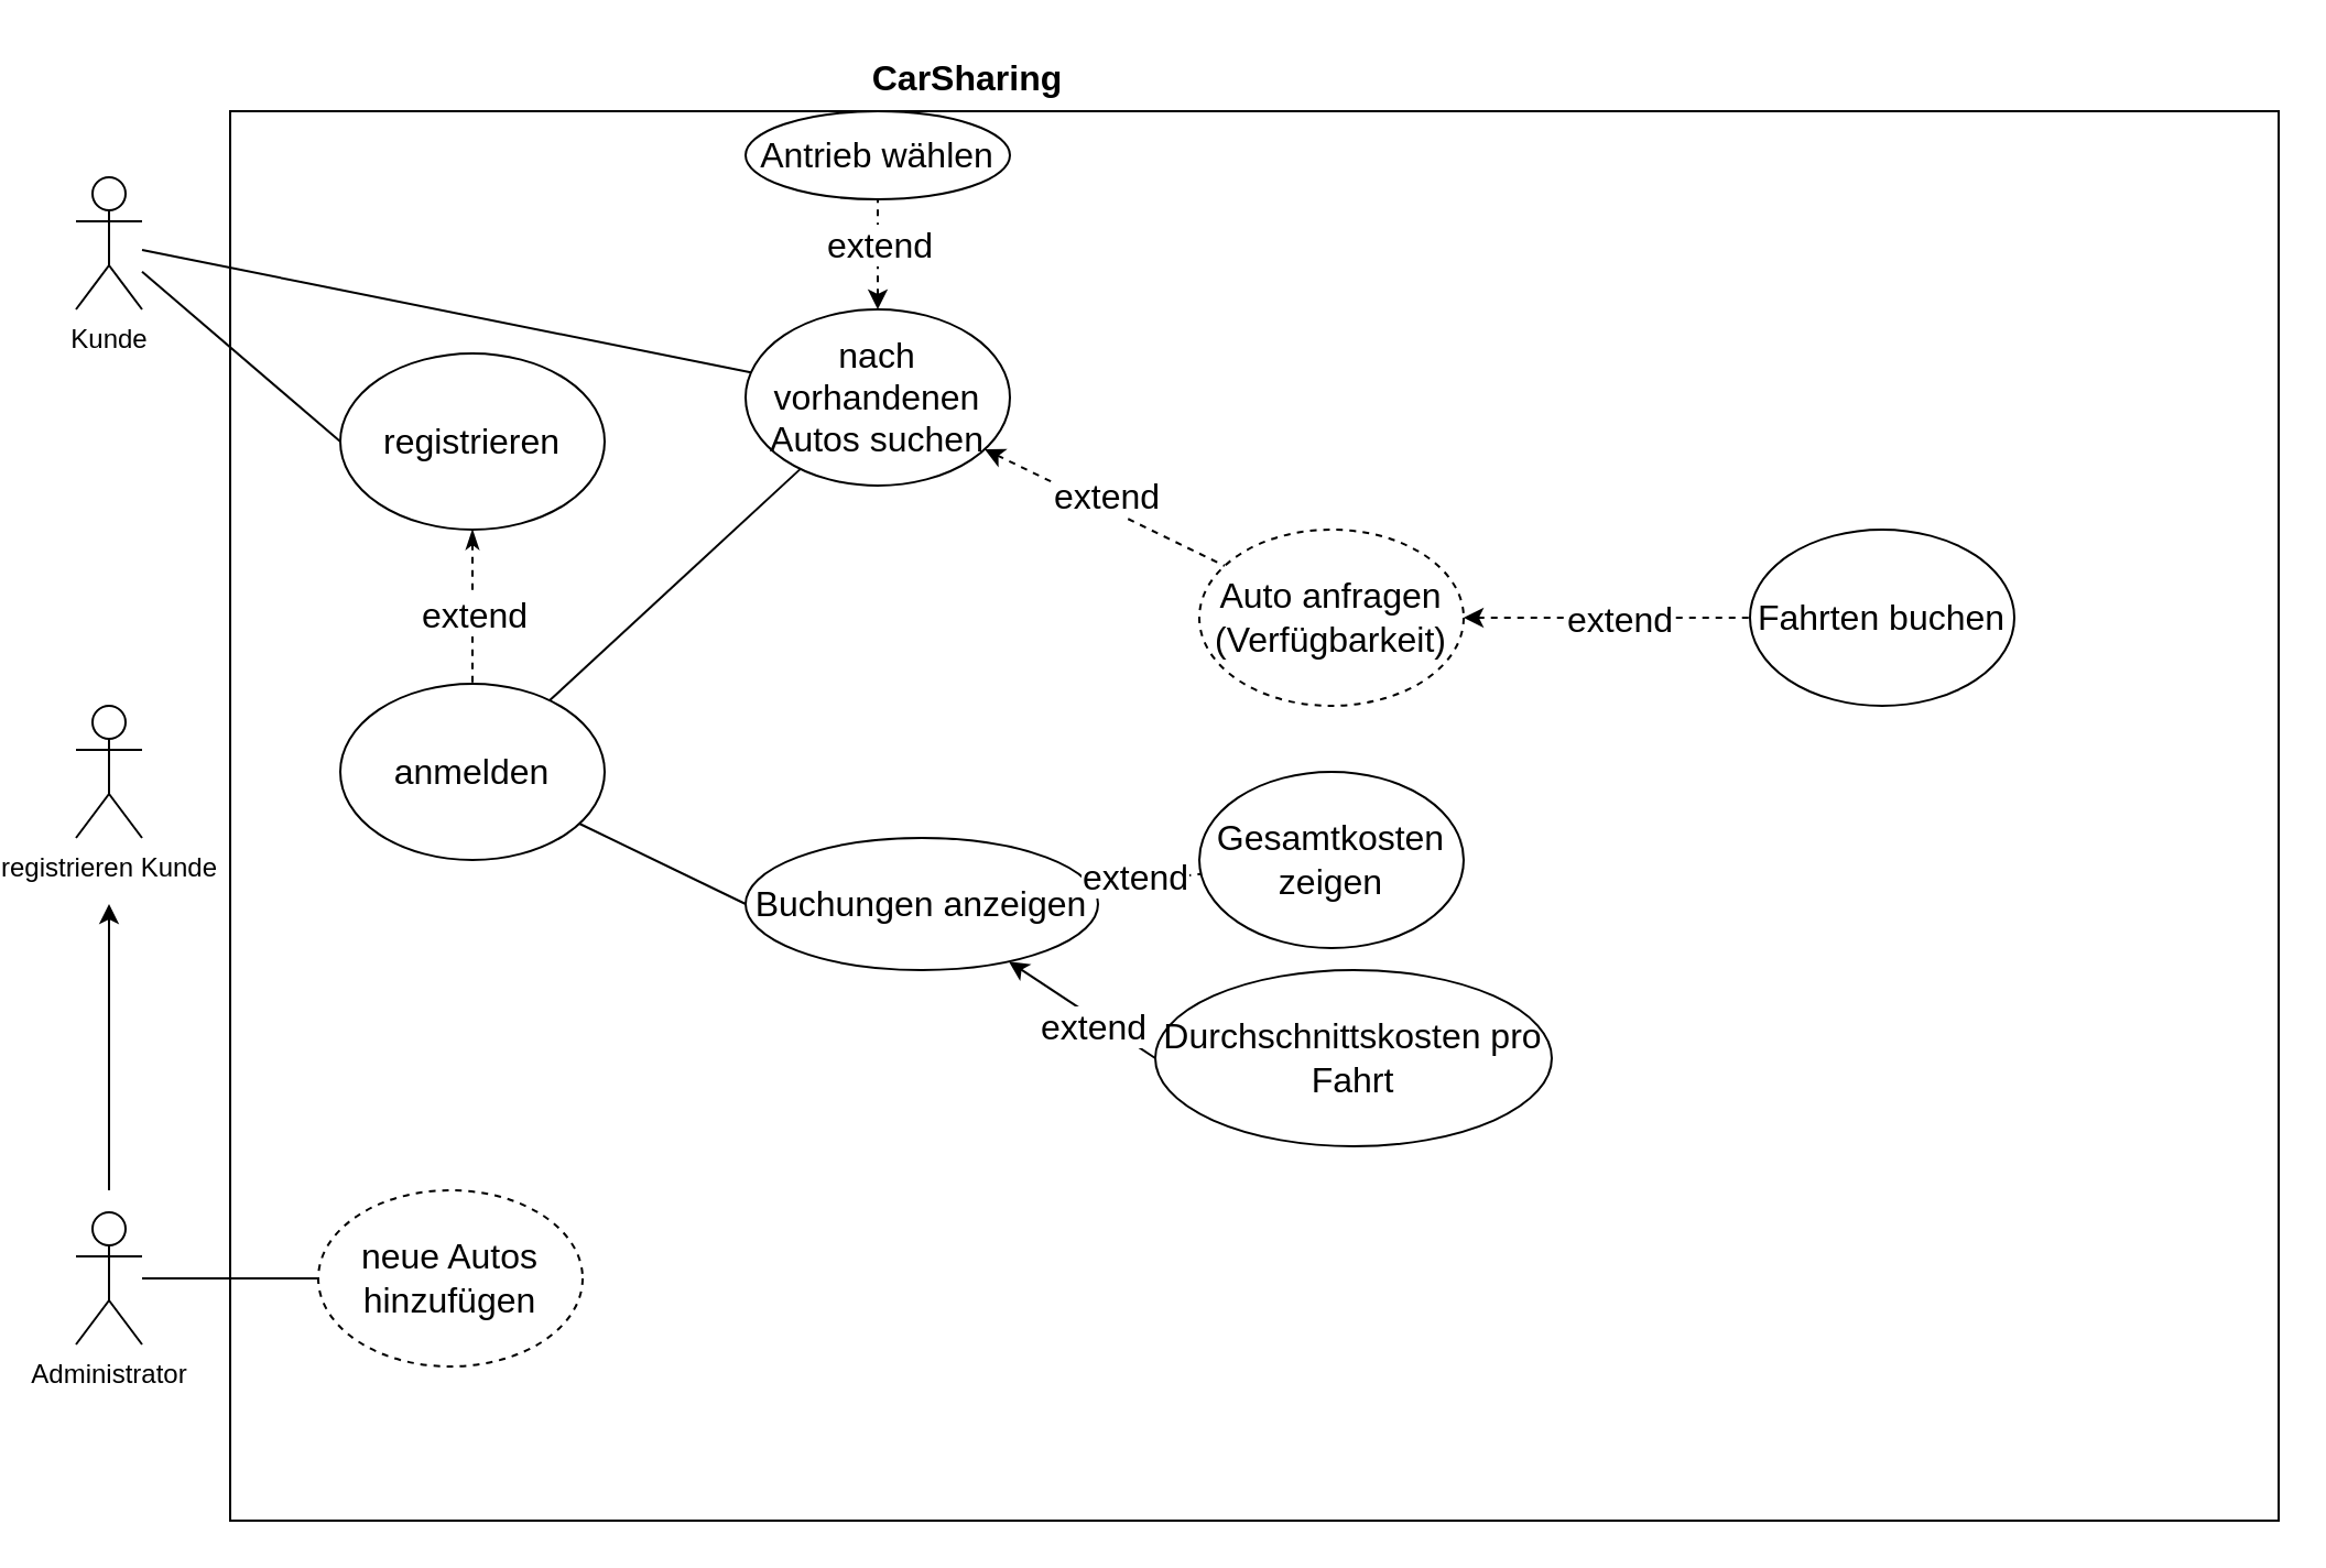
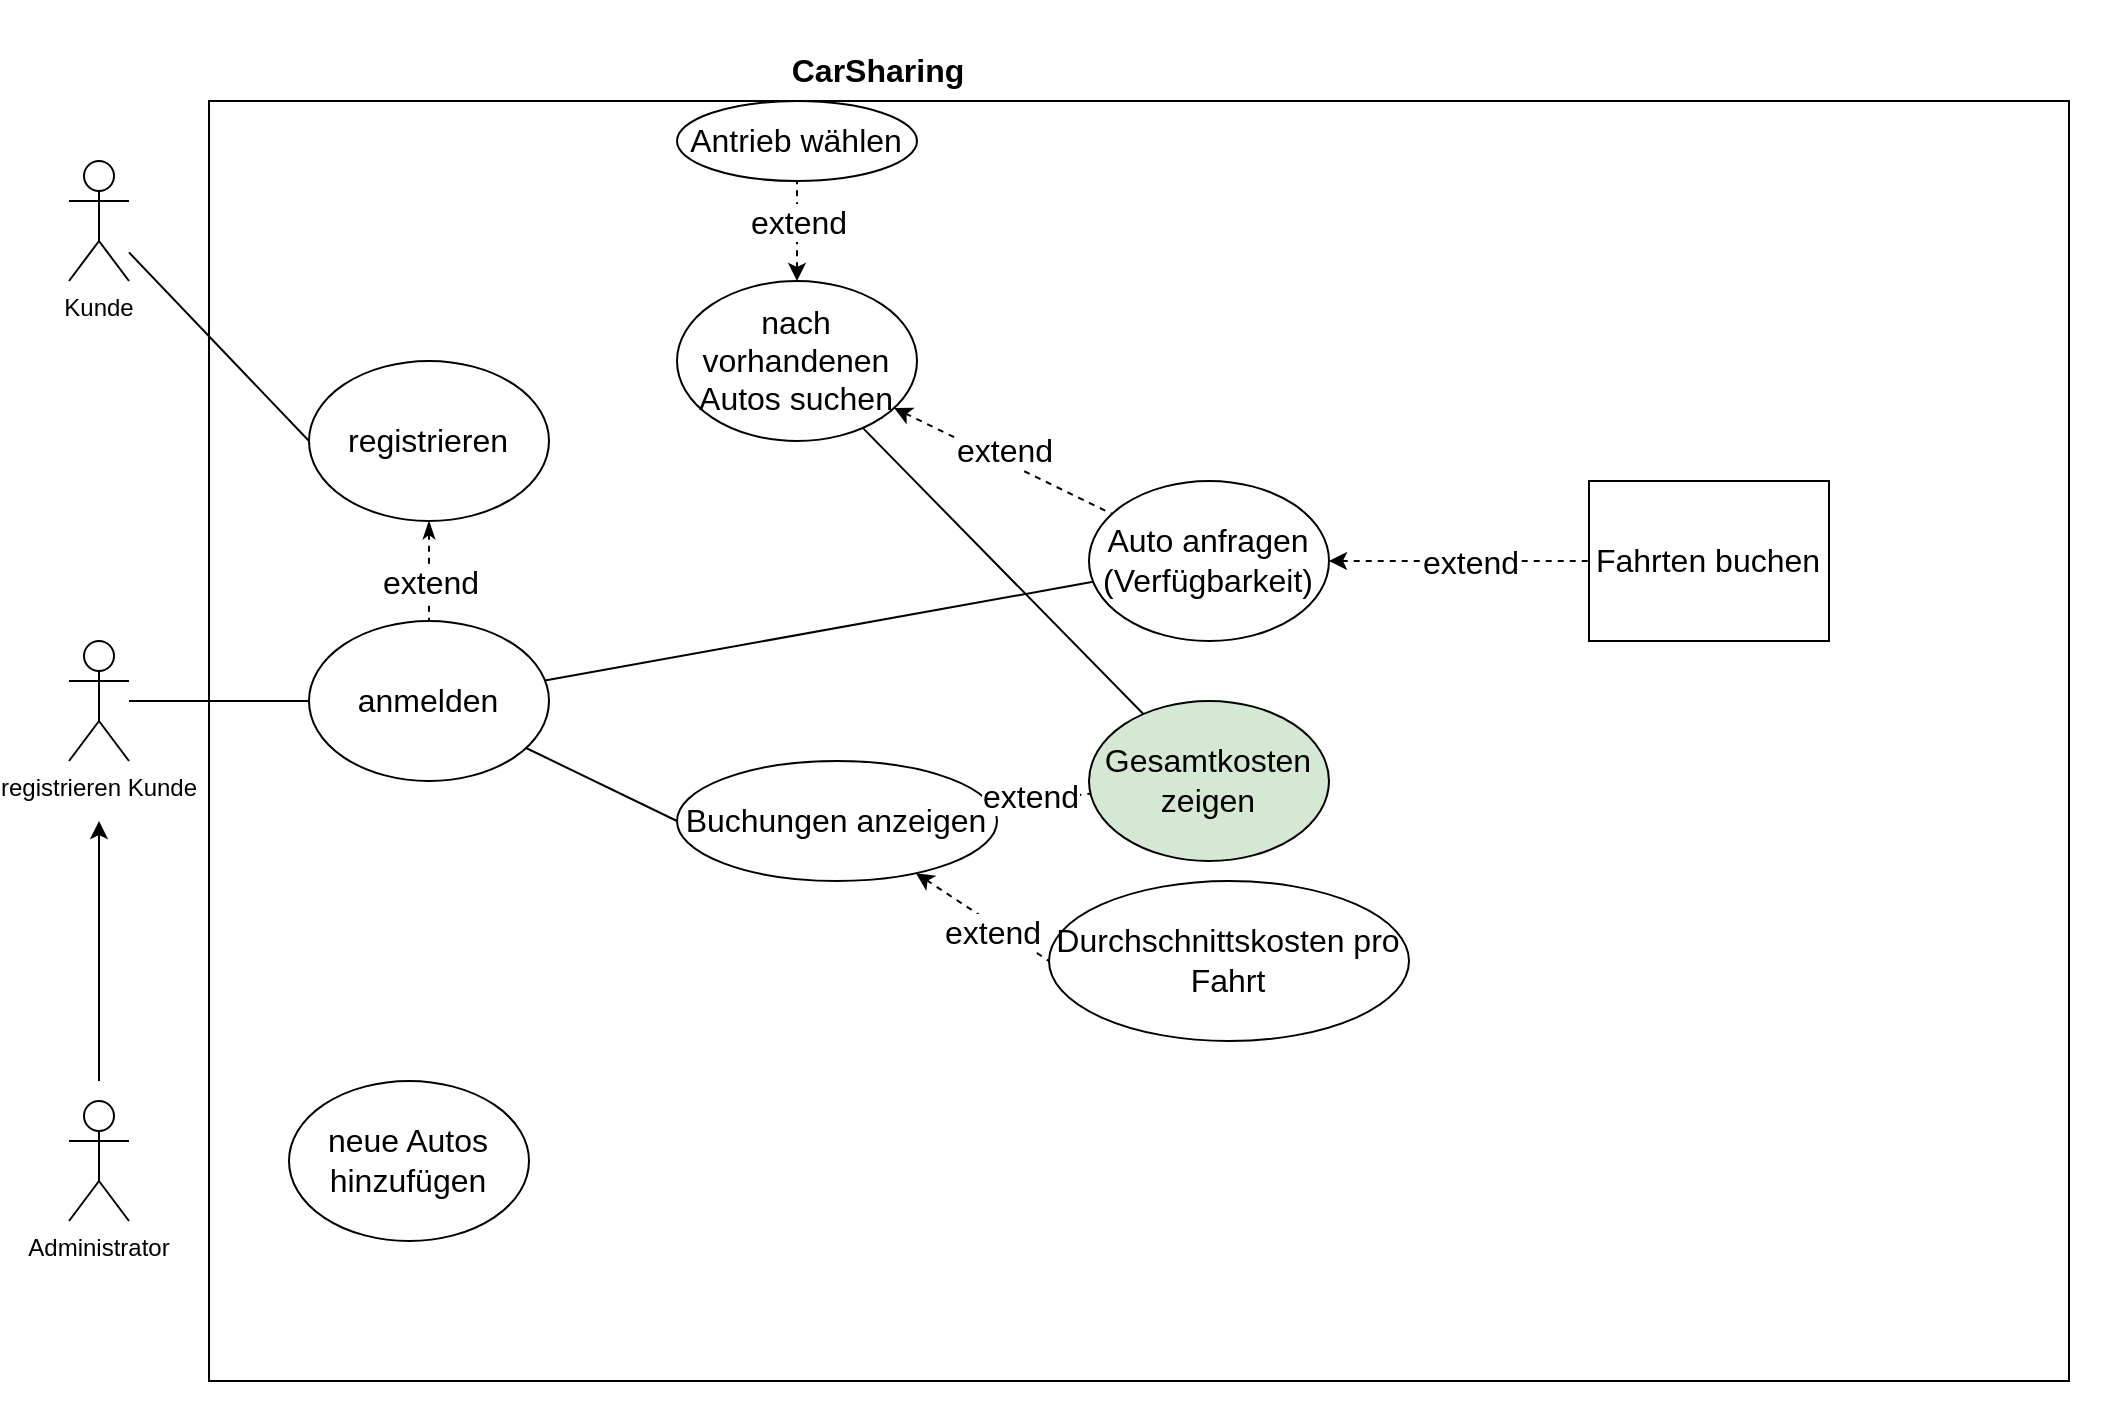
  <mxCell id="0" />
  <mxCell id="1" parent="0" />
  <mxCell id="2" value="Kunde" style="shape=umlActor;verticalLabelPosition=bottom;verticalAlign=top;html=1;outlineConnect=0;" parent="1" vertex="1"><mxGeometry x="20" y="80" width="30" height="60" as="geometry" /></mxCell>
  <mxCell id="3" value="registrieren Kunde" style="shape=umlActor;verticalLabelPosition=bottom;verticalAlign=top;html=1;outlineConnect=0;" parent="1" vertex="1"><mxGeometry x="20" y="320" width="30" height="60" as="geometry" /></mxCell>
  <mxCell id="4" value="Administrator&lt;br&gt;" style="shape=umlActor;verticalLabelPosition=bottom;verticalAlign=top;html=1;outlineConnect=0;" parent="1" vertex="1"><mxGeometry x="20" y="550" width="30" height="60" as="geometry" /></mxCell>
  <mxCell id="5" value="" style="rounded=0;whiteSpace=wrap;html=1;" parent="1" vertex="1"><mxGeometry x="90" y="50" width="930" height="640" as="geometry" /></mxCell>
  <mxCell id="6" value="&lt;b&gt;&lt;font style=&quot;font-size: 16px&quot;&gt;CarSharing&lt;/font&gt;&lt;/b&gt;" style="text;html=1;strokeColor=none;fillColor=none;align=center;verticalAlign=middle;whiteSpace=wrap;rounded=0;" parent="1" vertex="1"><mxGeometry x="395" y="20" width="60" height="30" as="geometry" /></mxCell>
- <mxCell id="7" value="Auto anfragen&lt;br&gt;(Verfügbarkeit)" style="ellipse;whiteSpace=wrap;html=1;fontSize=16;dashed=1;" parent="1" vertex="1"><mxGeometry x="530" y="240" width="120" height="80" as="geometry" /></mxCell>
+ <mxCell id="7" value="Auto anfragen&lt;br&gt;(Verfügbarkeit)" style="ellipse;whiteSpace=wrap;html=1;fontSize=16;" parent="1" vertex="1"><mxGeometry x="530" y="240" width="120" height="80" as="geometry" /></mxCell>
  <mxCell id="8" value="nach vorhandenen Autos suchen" style="ellipse;whiteSpace=wrap;html=1;fontSize=16;" parent="1" vertex="1"><mxGeometry x="324" y="140" width="120" height="80" as="geometry" /></mxCell>
  <mxCell id="9" value="Antrieb wählen" style="ellipse;whiteSpace=wrap;html=1;fontSize=16;" parent="1" vertex="1"><mxGeometry x="324" y="50" width="120" height="40" as="geometry" /></mxCell>
  <mxCell id="10" value="anmelden" style="ellipse;whiteSpace=wrap;html=1;fontSize=16;" parent="1" vertex="1"><mxGeometry x="140" y="310" width="120" height="80" as="geometry" /></mxCell>
- <mxCell id="11" value="registrieren" style="ellipse;whiteSpace=wrap;html=1;fontSize=16;" parent="1" vertex="1"><mxGeometry x="140" y="160" width="120" height="80" as="geometry" /></mxCell>
- <mxCell id="12" value="Fahrten buchen" style="ellipse;whiteSpace=wrap;html=1;fontSize=16;" parent="1" vertex="1"><mxGeometry x="780" y="240" width="120" height="80" as="geometry" /></mxCell>
+ <mxCell id="11" value="registrieren" style="ellipse;whiteSpace=wrap;html=1;fontSize=16;" parent="1" vertex="1"><mxGeometry x="140" y="180" width="120" height="80" as="geometry" /></mxCell>
+ <mxCell id="12" value="Fahrten buchen" style="whiteSpace=wrap;html=1;fontSize=16;rounded=0;" parent="1" vertex="1"><mxGeometry x="780" y="240" width="120" height="80" as="geometry" /></mxCell>
  <mxCell id="13" value="Buchungen anzeigen" style="ellipse;whiteSpace=wrap;html=1;fontSize=16;" parent="1" vertex="1"><mxGeometry x="324" y="380" width="160" height="60" as="geometry" /></mxCell>
- <mxCell id="14" value="Gesamtkosten zeigen" style="ellipse;whiteSpace=wrap;html=1;fontSize=16;" parent="1" vertex="1"><mxGeometry x="530" y="350" width="120" height="80" as="geometry" /></mxCell>
+ <mxCell id="14" value="Gesamtkosten zeigen" style="ellipse;whiteSpace=wrap;html=1;fontSize=16;fillColor=#d5e8d4;" parent="1" vertex="1"><mxGeometry x="530" y="350" width="120" height="80" as="geometry" /></mxCell>
  <mxCell id="15" value="Durchschnittskosten pro Fahrt" style="ellipse;whiteSpace=wrap;html=1;fontSize=16;" parent="1" vertex="1"><mxGeometry x="510" y="440" width="180" height="80" as="geometry" /></mxCell>
- <mxCell id="16" value="neue Autos hinzufügen" style="ellipse;whiteSpace=wrap;html=1;fontSize=16;dashed=1;" parent="1" vertex="1"><mxGeometry x="130" y="540" width="120" height="80" as="geometry" /></mxCell>
+ <mxCell id="16" value="neue Autos hinzufügen" style="ellipse;whiteSpace=wrap;html=1;fontSize=16;" parent="1" vertex="1"><mxGeometry x="130" y="540" width="120" height="80" as="geometry" /></mxCell>
  <mxCell id="17" value="" style="endArrow=none;html=1;rounded=0;fontSize=16;entryX=0;entryY=0.5;entryDx=0;entryDy=0;" parent="1" source="2" target="11" edge="1"><mxGeometry width="50" height="50" relative="1" as="geometry"><mxPoint x="360" y="400" as="sourcePoint" /><mxPoint x="410" y="350" as="targetPoint" /></mxGeometry></mxCell>
- <mxCell id="19" value="" style="endArrow=none;html=1;rounded=0;fontSize=16;entryX=0;entryY=0.5;entryDx=0;entryDy=0;" parent="1" source="4" target="16" edge="1"><mxGeometry width="50" height="50" relative="1" as="geometry"><mxPoint x="360" y="400" as="sourcePoint" /><mxPoint x="410" y="350" as="targetPoint" /></mxGeometry></mxCell>
+ <mxCell id="18" value="" style="endArrow=none;html=1;rounded=0;fontSize=16;entryX=0;entryY=0.5;entryDx=0;entryDy=0;" parent="1" source="3" target="10" edge="1"><mxGeometry width="50" height="50" relative="1" as="geometry"><mxPoint x="360" y="400" as="sourcePoint" /><mxPoint x="410" y="350" as="targetPoint" /></mxGeometry></mxCell>
  <mxCell id="20" value="" style="endArrow=none;html=1;rounded=0;fontSize=16;exitX=0;exitY=0.5;exitDx=0;exitDy=0;" parent="1" source="13" target="10" edge="1"><mxGeometry width="50" height="50" relative="1" as="geometry"><mxPoint x="360" y="400" as="sourcePoint" /><mxPoint x="410" y="350" as="targetPoint" /></mxGeometry></mxCell>
  <mxCell id="21" value="" style="endArrow=none;html=1;rounded=0;fontSize=16;startArrow=classic;startFill=1;dashed=1;" parent="1" source="13" target="14" edge="1"><mxGeometry width="50" height="50" relative="1" as="geometry"><mxPoint x="360" y="400" as="sourcePoint" /><mxPoint x="410" y="350" as="targetPoint" /></mxGeometry></mxCell>
  <mxCell id="22" value="extend" style="edgeLabel;html=1;align=center;verticalAlign=middle;resizable=0;points=[];fontSize=16;" parent="21" vertex="1" connectable="0"><mxGeometry x="0.423" relative="1" as="geometry"><mxPoint x="-16" as="offset" /></mxGeometry></mxCell>
- <mxCell id="23" value="" style="endArrow=none;html=1;rounded=0;fontSize=16;entryX=0;entryY=0.5;entryDx=0;entryDy=0;startArrow=classic;startFill=1;dashed=0;" parent="1" source="13" target="15" edge="1"><mxGeometry width="50" height="50" relative="1" as="geometry"><mxPoint x="360" y="400" as="sourcePoint" /><mxPoint x="410" y="350" as="targetPoint" /></mxGeometry></mxCell>
+ <mxCell id="23" value="" style="endArrow=none;html=1;rounded=0;fontSize=16;entryX=0;entryY=0.5;entryDx=0;entryDy=0;startArrow=classic;startFill=1;dashed=1;" parent="1" source="13" target="15" edge="1"><mxGeometry width="50" height="50" relative="1" as="geometry"><mxPoint x="360" y="400" as="sourcePoint" /><mxPoint x="410" y="350" as="targetPoint" /></mxGeometry></mxCell>
  <mxCell id="24" value="extend" style="edgeLabel;html=1;align=center;verticalAlign=middle;resizable=0;points=[];fontSize=16;" parent="23" vertex="1" connectable="0"><mxGeometry x="0.353" y="1" relative="1" as="geometry"><mxPoint x="-8" as="offset" /></mxGeometry></mxCell>
- <mxCell id="25" value="" style="endArrow=none;html=1;rounded=0;fontSize=16;" parent="1" source="10" target="8" edge="1"><mxGeometry width="50" height="50" relative="1" as="geometry"><mxPoint x="390" y="410" as="sourcePoint" /><mxPoint x="440" y="360" as="targetPoint" /></mxGeometry></mxCell>
+ <mxCell id="25" value="" style="endArrow=none;html=1;rounded=0;fontSize=16;" parent="1" source="10" target="7" edge="1"><mxGeometry width="50" height="50" relative="1" as="geometry"><mxPoint x="390" y="410" as="sourcePoint" /><mxPoint x="440" y="360" as="targetPoint" /></mxGeometry></mxCell>
  <mxCell id="26" value="" style="endArrow=none;html=1;rounded=0;fontSize=16;dashed=1;startArrow=classic;startFill=1;" parent="1" source="8" target="9" edge="1"><mxGeometry width="50" height="50" relative="1" as="geometry"><mxPoint x="390" y="410" as="sourcePoint" /><mxPoint x="440" y="360" as="targetPoint" /></mxGeometry></mxCell>
  <mxCell id="27" value="extend" style="edgeLabel;html=1;align=center;verticalAlign=middle;resizable=0;points=[];fontSize=16;" parent="26" vertex="1" connectable="0"><mxGeometry x="-0.4" y="-2" relative="1" as="geometry"><mxPoint x="-2" y="-15" as="offset" /></mxGeometry></mxCell>
  <mxCell id="28" value="" style="endArrow=none;html=1;rounded=0;fontSize=16;startArrow=classic;startFill=1;dashed=1;" parent="1" source="8" target="7" edge="1"><mxGeometry width="50" height="50" relative="1" as="geometry"><mxPoint x="390" y="410" as="sourcePoint" /><mxPoint x="440" y="360" as="targetPoint" /></mxGeometry></mxCell>
  <mxCell id="29" value="extend" style="edgeLabel;html=1;align=center;verticalAlign=middle;resizable=0;points=[];fontSize=16;" parent="28" vertex="1" connectable="0"><mxGeometry x="-0.221" relative="1" as="geometry"><mxPoint x="13" as="offset" /></mxGeometry></mxCell>
  <mxCell id="30" value="" style="endArrow=none;html=1;rounded=0;fontSize=16;startArrow=classic;startFill=1;dashed=1;" parent="1" source="7" target="12" edge="1"><mxGeometry width="50" height="50" relative="1" as="geometry"><mxPoint x="390" y="410" as="sourcePoint" /><mxPoint x="440" y="360" as="targetPoint" /></mxGeometry></mxCell>
  <mxCell id="31" value="extend" style="edgeLabel;html=1;align=center;verticalAlign=middle;resizable=0;points=[];fontSize=16;" parent="30" vertex="1" connectable="0"><mxGeometry x="0.321" y="2" relative="1" as="geometry"><mxPoint x="-16" y="2" as="offset" /></mxGeometry></mxCell>
  <mxCell id="32" value="" style="endArrow=none;html=1;rounded=0;fontSize=16;dashed=1;startArrow=classicThin;startFill=1;" parent="1" source="11" target="10" edge="1"><mxGeometry width="50" height="50" relative="1" as="geometry"><mxPoint x="390" y="410" as="sourcePoint" /><mxPoint x="440" y="360" as="targetPoint" /></mxGeometry></mxCell>
  <mxCell id="33" value="extend" style="edgeLabel;html=1;align=center;verticalAlign=middle;resizable=0;points=[];fontSize=16;" parent="32" vertex="1" connectable="0"><mxGeometry x="-0.202" y="1" relative="1" as="geometry"><mxPoint x="-1" y="10" as="offset" /></mxGeometry></mxCell>
- <mxCell id="34" value="" style="endArrow=none;html=1;rounded=0;fontSize=16;strokeWidth=1;" parent="1" source="8" target="2" edge="1"><mxGeometry width="50" height="50" relative="1" as="geometry"><mxPoint x="370" y="420" as="sourcePoint" /><mxPoint x="420" y="370" as="targetPoint" /></mxGeometry></mxCell>
+ <mxCell id="34" value="" style="endArrow=none;html=1;rounded=0;fontSize=16;strokeWidth=1;" parent="1" source="8" target="14" edge="1"><mxGeometry width="50" height="50" relative="1" as="geometry"><mxPoint x="370" y="420" as="sourcePoint" /><mxPoint x="420" y="370" as="targetPoint" /></mxGeometry></mxCell>
  <mxCell id="35" value="" style="endArrow=classic;html=1;rounded=0;" edge="1" parent="1"><mxGeometry width="50" height="50" relative="1" as="geometry"><mxPoint x="35" y="540" as="sourcePoint" /><mxPoint x="35" y="410" as="targetPoint" /></mxGeometry></mxCell>
